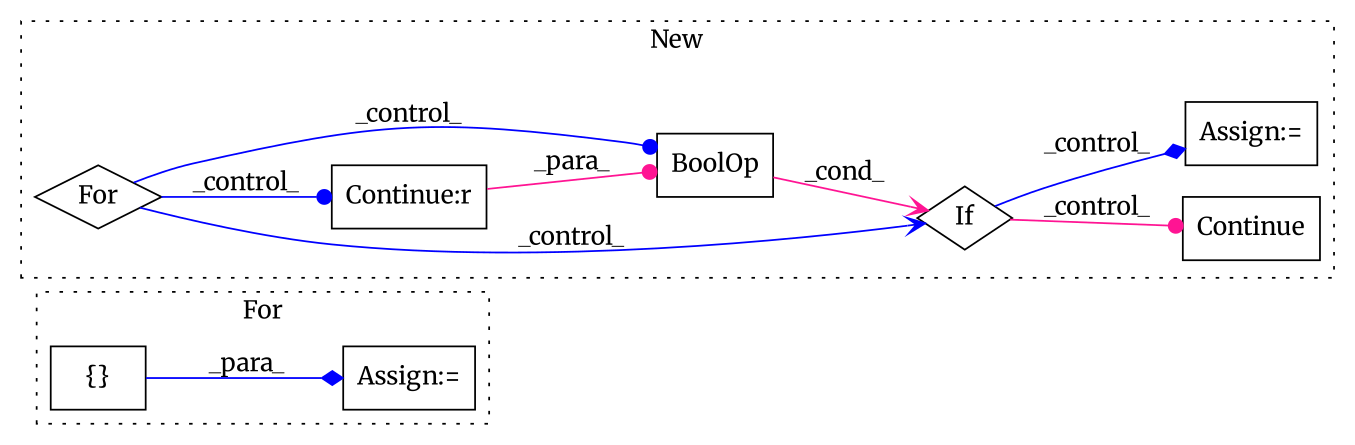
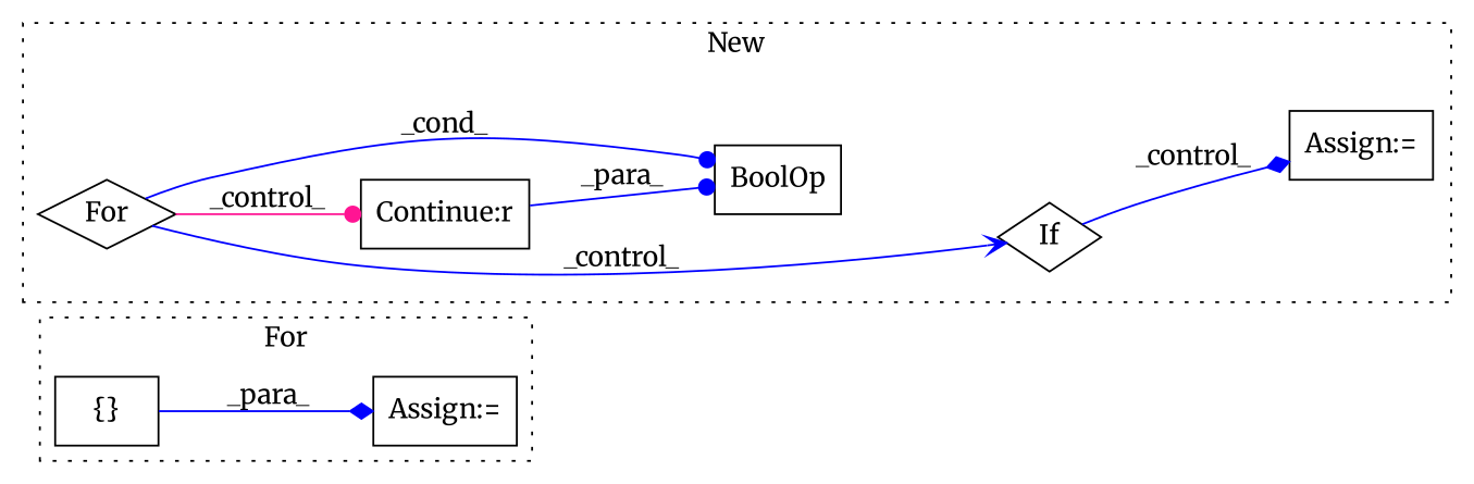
  digraph {
    fontname=Merriweather
    rankdir=LR
    node [a=68 fontname=Merriweather l=3 s=1019 shape=box]
    edge [arrowhead=dot color=blue fontname=Merriweather]
    n1 [a=59 l="1,0" label="{}" s="1327,1355"]
    n2 [label="Assign:=" s=1402]
-   n3 [a=43 l=8 label=Continue s=1082]
    n4 [a=96 label=If s=1016 shape=diamond]
    n5 [a=40 l=12 label="Continue:r"]
    n6 [label="Assign:=" s=1106]
    n7 [a=107 l="4,10" label=For s="967,1006" shape=diamond]
    n8 [a=72 l=49 label=BoolOp]
    subgraph cluster_1 {
      label=For
      style=dotted
      n1
      n2
    }
    subgraph cluster_2 {
      label=New
      style=dotted
-     n3
      n4
      n5
      n6
      n7
      n8
    }
    n1 -> n2 [arrowhead=diamond label=_para_]
-   n4 -> n3 [color=deeppink label=_control_]
    n4 -> n6 [arrowhead=diamond label=_control_]
-   n5 -> n8 [color=deeppink label=_para_]
+   n5 -> n8 [label=_para_]
    n7 -> n4 [arrowhead=vee label=_control_]
-   n7 -> n5 [label=_control_]
-   n7 -> n8 [label=_control_]
-   n8 -> n4 [arrowhead=vee color=deeppink label=_cond_]
+   n7 -> n5 [color=deeppink label=_control_]
+   n7 -> n8 [label=_cond_]
  }
